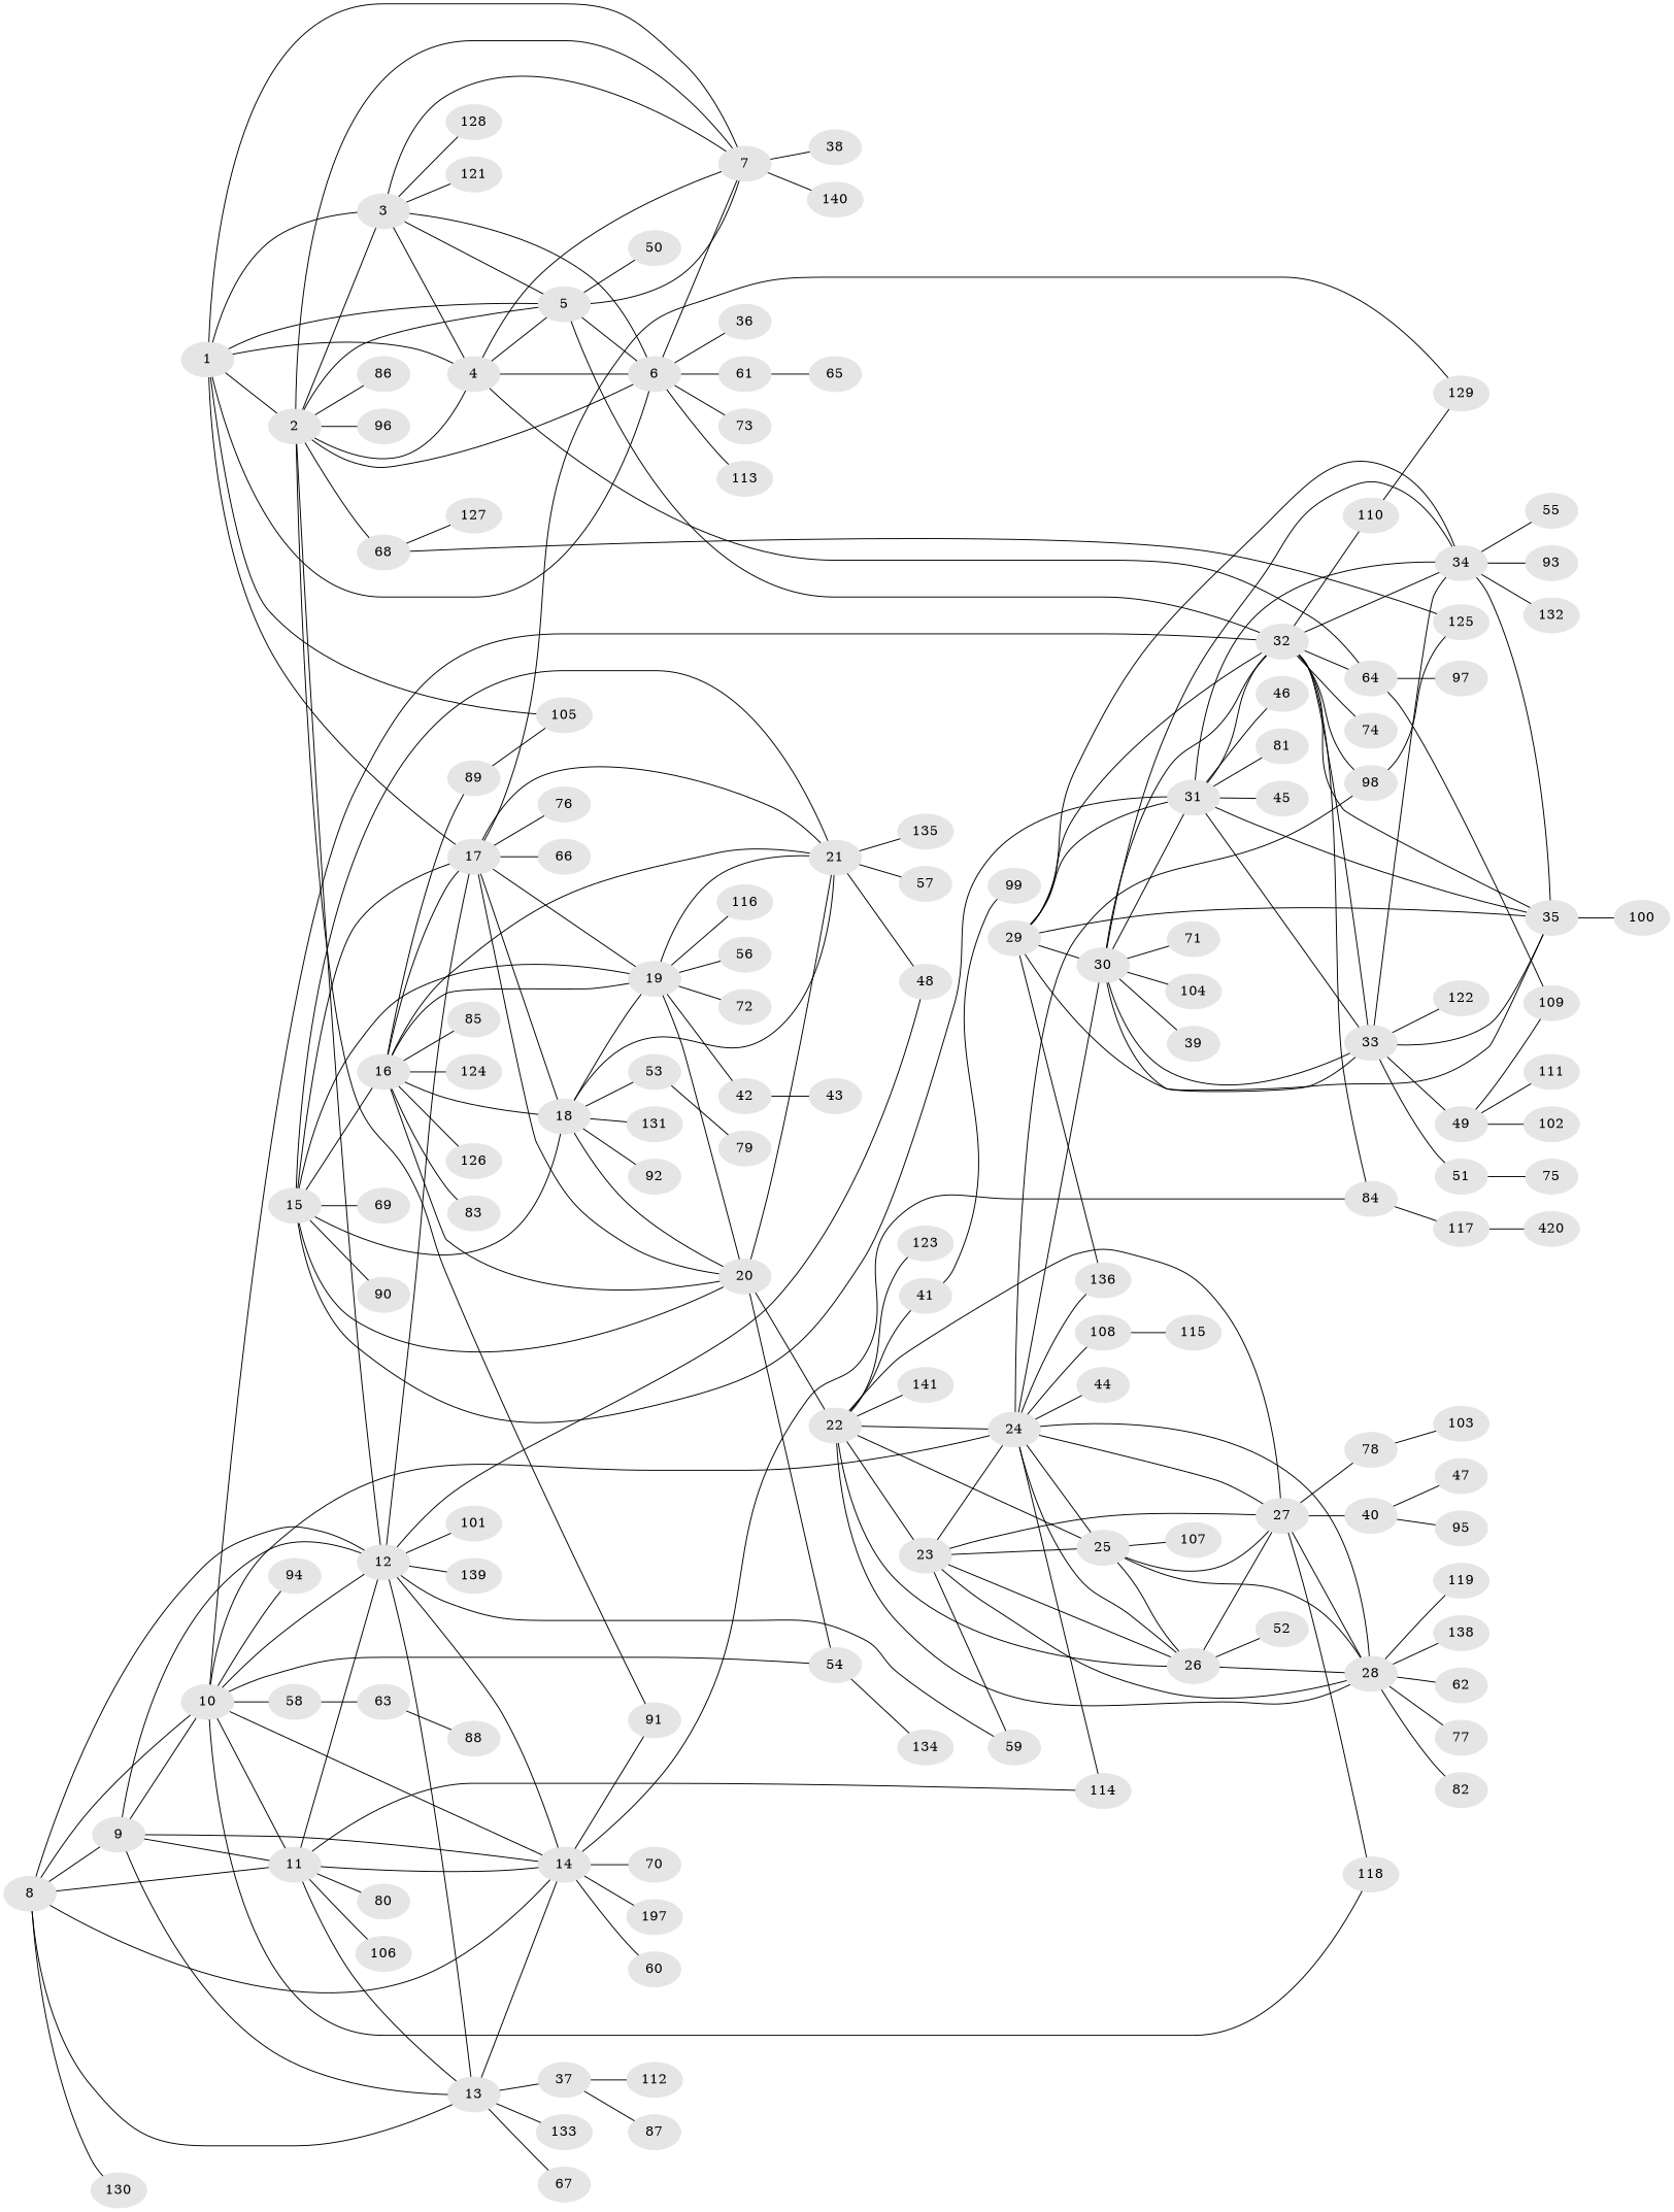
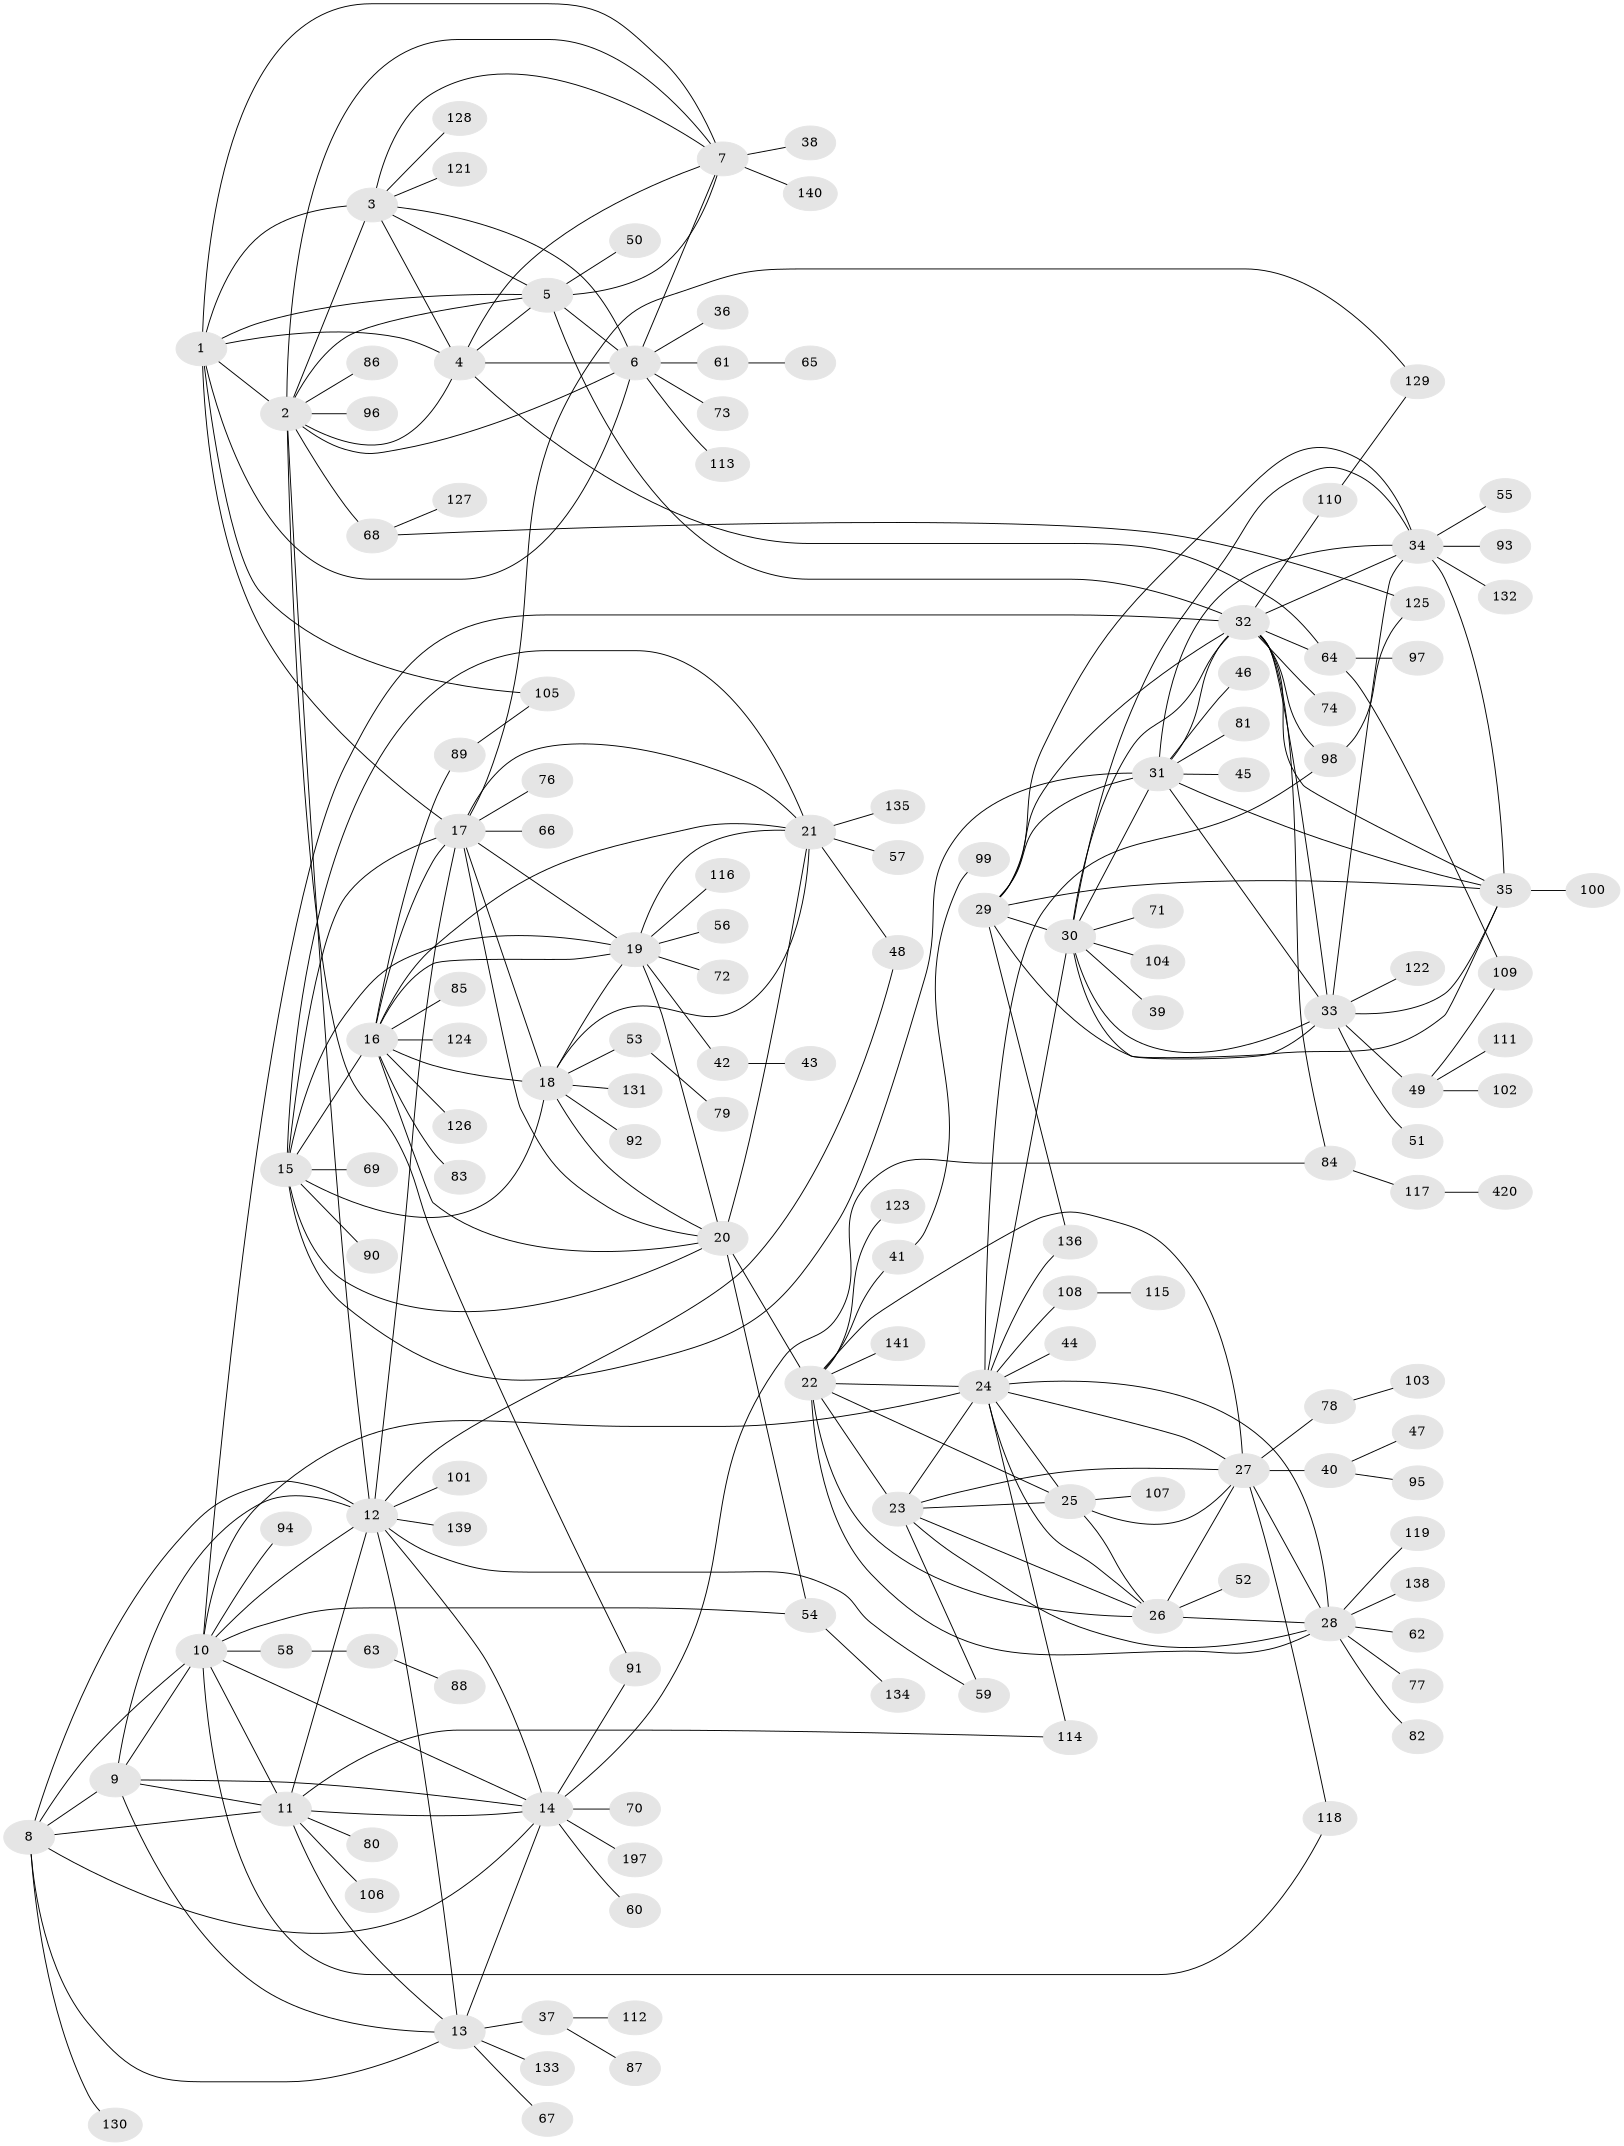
  graph {
    rankdir=LR
    node [color=gray90 style=filled]
    1
    2
    3
    4
    5
    6
    7
    17
    105
    12
    68
    86
    91
    96
    121
    128
    64
    32
    50
    36
    61
    73
    113
    38
    140
    18
    19
    20
    21
    66
    76
    129
    27
    118
    28
    40
    78
    13
    14
    48
    59
    101
    139
    125
    127
    109
    97
    84
    98
    33
    34
    35
    74
    110
    65
    8
    9
    10
    11
    130
    24
    54
    58
    94
    80
    106
    114
    37
    67
    133
    60
    70
    n73 [label=197]
    25
    26
    30
    44
    108
    136
    134
    63
    87
    112
    117
    15
    16
    31
    69
    90
    83
    85
    89
    124
    126
    53
    92
    131
    42
    56
    72
    116
    22
    57
    135
    45
    46
    81
    79
    43
    23
    41
    123
    141
    107
    52
    62
    77
    82
    119
    138
    99
    39
    71
    104
    115
    47
    95
    103
    29
    49
    51
    122
    55
    93
    132
    100
    102
    111
-   75
    88
    n141 [label=420]
    1 -- 2
    1 -- 3
    1 -- 4
    1 -- 5
    1 -- 6
    1 -- 7
    1 -- 17
    1 -- 105
    2 -- 3
    2 -- 4
    2 -- 5
    2 -- 6
    2 -- 7
    2 -- 12
    2 -- 68
    2 -- 86
    2 -- 91
    2 -- 96
    3 -- 4
    3 -- 5
    3 -- 6
    3 -- 7
    3 -- 121
    3 -- 128
    4 -- 5
    4 -- 6
    4 -- 7
    4 -- 64
    5 -- 6
    5 -- 7
    5 -- 32
    5 -- 50
    6 -- 7
    6 -- 36
    6 -- 61
    6 -- 73
    6 -- 113
    7 -- 38
    7 -- 140
    17 -- 18
    17 -- 19
    17 -- 20
    17 -- 21
    17 -- 66
    17 -- 76
    17 -- 129
    12 -- 17
    12 -- 13
    12 -- 14
    12 -- 48
    12 -- 59
    12 -- 101
    12 -- 139
    68 -- 125
    68 -- 127
    64 -- 109
    64 -- 97
    32 -- 64
    32 -- 84
    32 -- 98
    32 -- 33
    32 -- 34
    32 -- 35
    32 -- 74
    32 -- 110
    61 -- 65
    18 -- 19
    18 -- 20
    18 -- 21
    18 -- 53
    18 -- 92
    18 -- 131
    19 -- 20
    19 -- 21
    19 -- 42
    19 -- 56
    19 -- 72
    19 -- 116
    20 -- 21
    20 -- 54
    20 -- 22
    21 -- 48
    21 -- 57
    21 -- 135
    27 -- 118
    27 -- 28
    27 -- 40
    27 -- 78
    28 -- 62
    28 -- 77
    28 -- 82
    28 -- 119
    28 -- 138
    40 -- 47
    40 -- 95
    78 -- 103
    13 -- 14
    13 -- 37
    13 -- 67
    13 -- 133
    14 -- 91
    14 -- 84
    14 -- 60
    14 -- 70
    14 -- n73
    84 -- 117
    98 -- 125
    33 -- 34
    33 -- 35
    33 -- 49
    33 -- 51
    33 -- 122
    34 -- 35
    34 -- 55
    34 -- 93
    34 -- 132
    35 -- 100
    110 -- 129
    8 -- 12
    8 -- 13
    8 -- 14
    8 -- 9
    8 -- 10
    8 -- 11
    8 -- 130
    9 -- 12
    9 -- 13
    9 -- 14
    9 -- 10
    9 -- 11
    10 -- 12
    10 -- 32
    10 -- 118
    10 -- 14
    10 -- 11
    10 -- 24
    10 -- 54
    10 -- 58
    10 -- 94
    11 -- 12
    11 -- 13
    11 -- 14
    11 -- 80
    11 -- 106
    11 -- 114
    24 -- 27
    24 -- 28
    24 -- 98
    24 -- 114
    24 -- 25
    24 -- 26
    24 -- 30
    24 -- 44
    24 -- 108
    24 -- 136
    54 -- 134
    58 -- 63
    37 -- 87
    37 -- 112
    25 -- 27
-   25 -- 28
    25 -- 26
    25 -- 107
    26 -- 27
    26 -- 28
    26 -- 52
    30 -- 32
    30 -- 33
    30 -- 34
    30 -- 35
    30 -- 31
    30 -- 39
    30 -- 71
    30 -- 104
    108 -- 115
    63 -- 88
    117 -- n141
    15 -- 17
    15 -- 18
    15 -- 19
    15 -- 20
    15 -- 21
    15 -- 16
    15 -- 31
    15 -- 69
    15 -- 90
    16 -- 17
    16 -- 18
    16 -- 19
    16 -- 20
    16 -- 21
    16 -- 83
    16 -- 85
    16 -- 89
    16 -- 124
    16 -- 126
    31 -- 32
    31 -- 33
    31 -- 34
    31 -- 35
    31 -- 45
    31 -- 46
    31 -- 81
    89 -- 105
    53 -- 79
    42 -- 43
    22 -- 27
    22 -- 28
    22 -- 24
    22 -- 25
    22 -- 26
    22 -- 23
    22 -- 41
    22 -- 123
    22 -- 141
    23 -- 27
    23 -- 28
    23 -- 59
    23 -- 24
    23 -- 25
    23 -- 26
    41 -- 99
    29 -- 32
    29 -- 33
    29 -- 34
    29 -- 35
    29 -- 30
    29 -- 136
    29 -- 31
    49 -- 109
    49 -- 102
    49 -- 111
-   51 -- 75
  }
